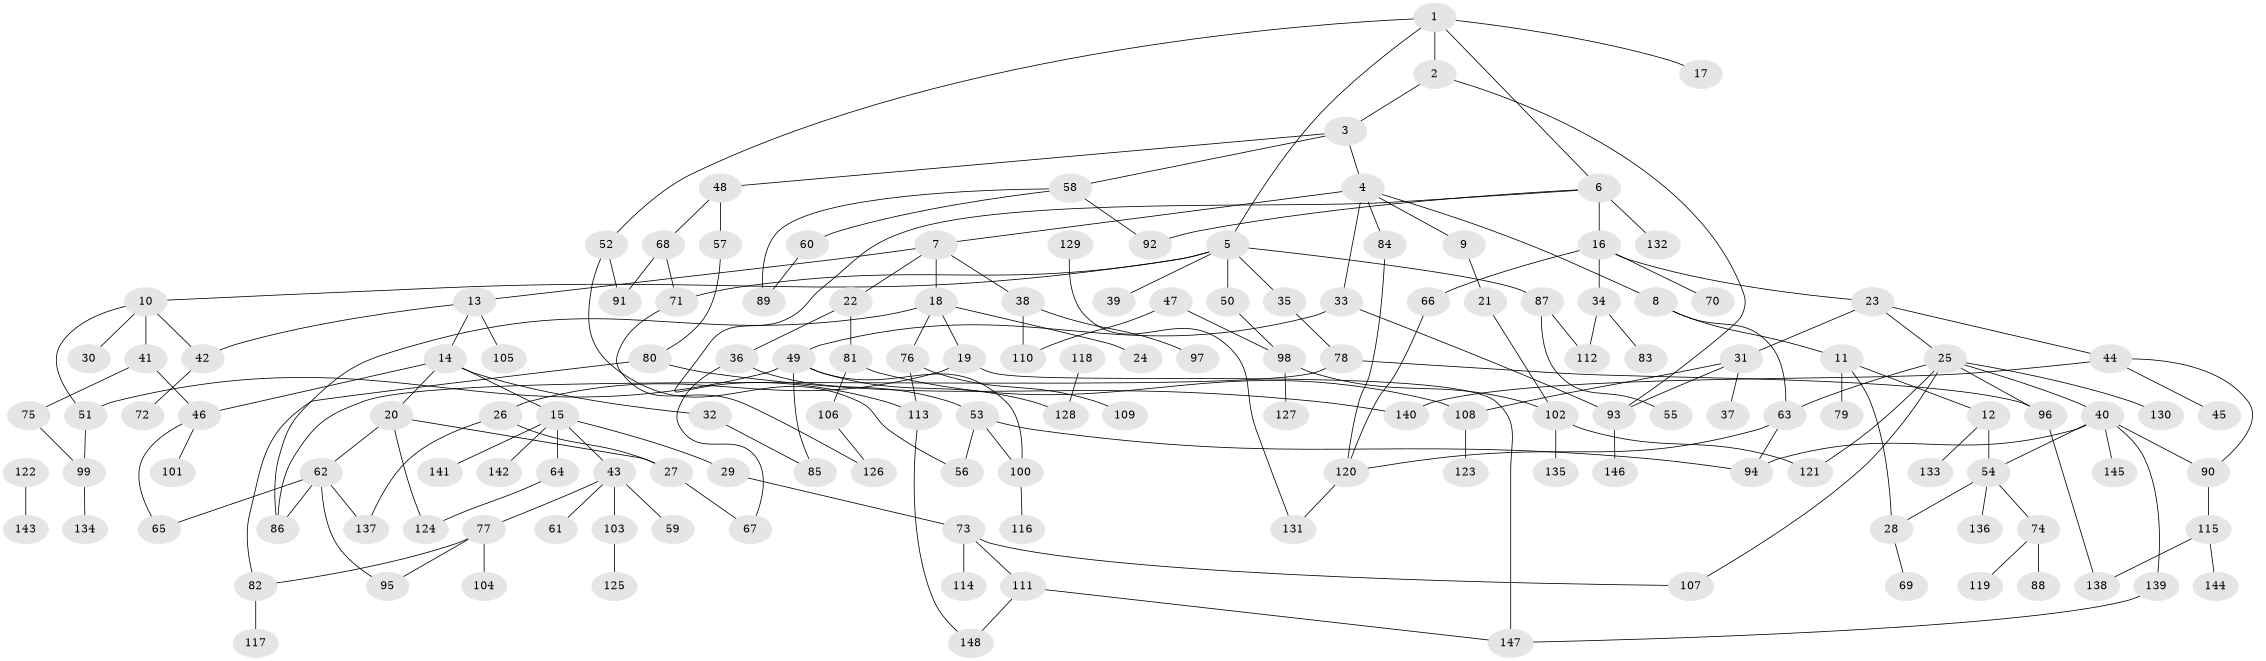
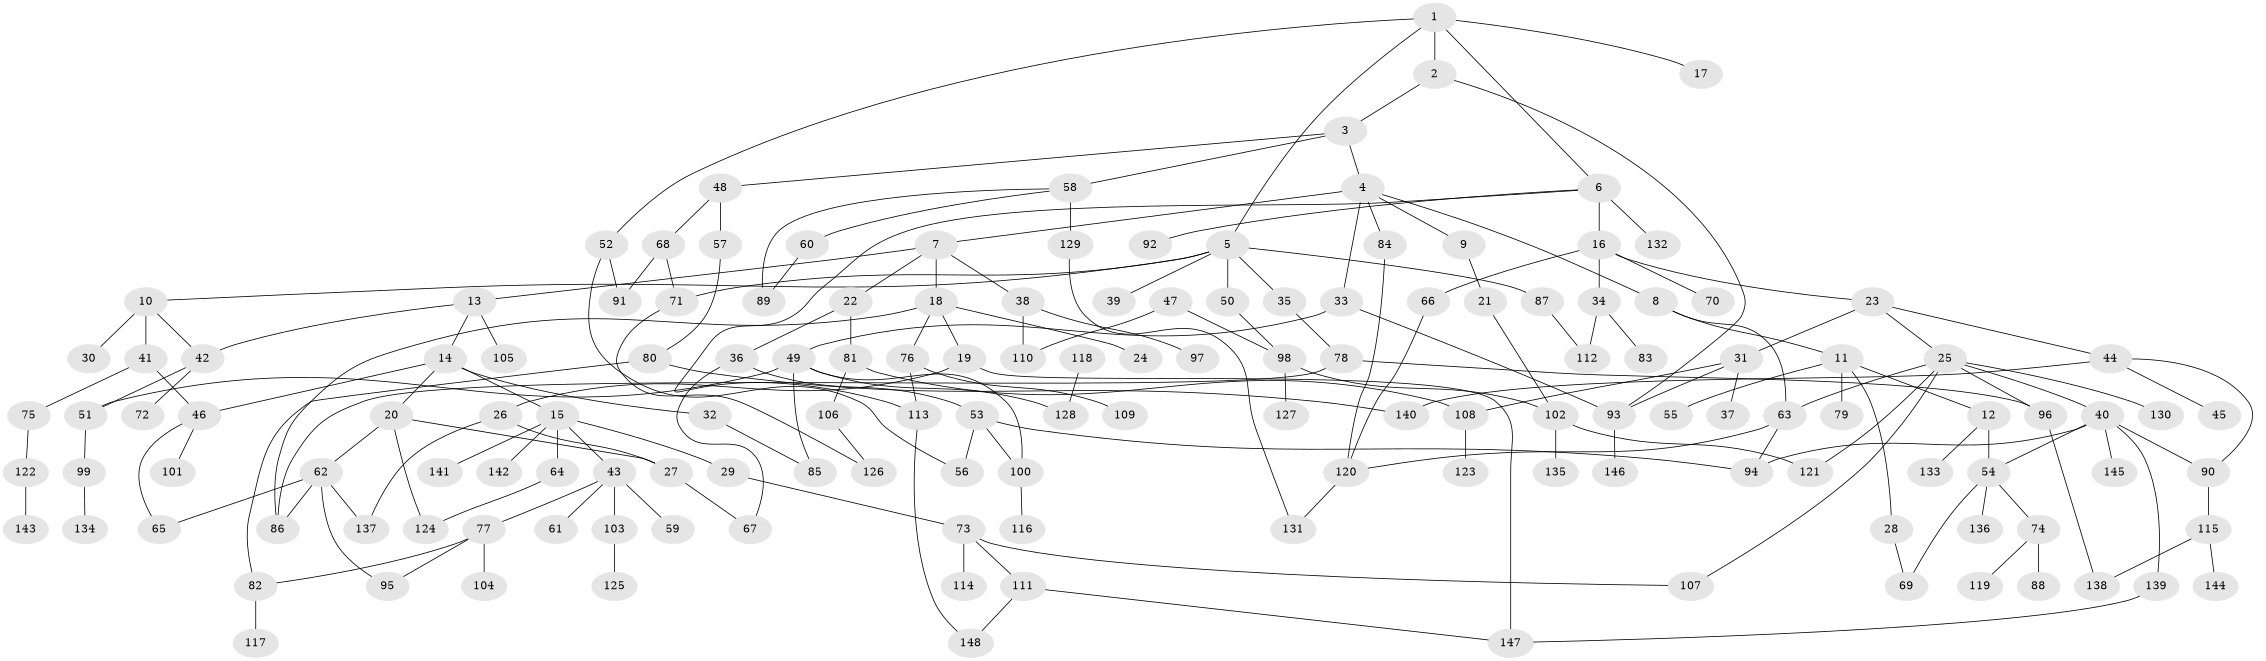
  graph {
    node [color=gray90 style=filled]
    1
    2
    5
    6
    17
    52
    3
    93
    10
    35
    39
    50
    71
    87
    16
    92
    113
    132
    56
    91
    4
    48
    58
    146
    7
    8
    9
    33
    84
    57
    68
    60
    89
    129
    13
    18
    22
    38
    11
    63
    21
    49
    120
    30
    41
    42
    78
    98
    126
    112
    23
    34
    66
    70
    148
    14
    105
    19
    24
    76
    86
    36
    81
    97
    110
    12
    28
    55
    79
    94
    102
    46
    75
    51
    72
    54
    133
    69
    74
    136
    15
    20
    32
    29
    43
    64
    141
    142
    27
    62
    124
    85
    65
    101
    73
    59
    61
    77
    103
    25
    31
    44
    83
    26
    147
    109
    137
    67
    95
    121
    135
    53
    108
    106
    40
    96
    107
    130
    37
    90
    45
    140
    139
    145
    138
    118
    128
    111
    114
    123
    100
    47
    115
    122
    99
    82
    104
    125
    127
    80
    116
    134
    88
    119
    131
    143
    117
    144
    1 -- 2
    1 -- 5
    1 -- 6
    1 -- 17
    1 -- 52
    2 -- 3
    2 -- 93
    5 -- 10
    5 -- 35
    5 -- 39
    5 -- 50
    5 -- 71
    5 -- 87
    6 -- 16
    6 -- 92
    6 -- 113
    6 -- 132
    52 -- 56
    52 -- 91
    3 -- 4
    3 -- 48
    3 -- 58
    93 -- 146
    10 -- 30
    10 -- 41
    10 -- 42
    35 -- 78
    50 -- 98
    71 -- 126
    87 -- 112
    16 -- 23
    16 -- 34
    16 -- 66
    16 -- 70
    113 -- 148
    4 -- 7
    4 -- 8
    4 -- 9
    4 -- 33
    4 -- 84
    48 -- 57
    48 -- 68
    58 -- 60
    58 -- 89
-   58 -- 92
+   58 -- 129
    7 -- 13
    7 -- 18
    7 -- 22
    7 -- 38
    8 -- 11
    8 -- 63
    9 -- 21
    33 -- 93
    33 -- 49
    84 -- 120
    57 -- 80
    68 -- 71
    68 -- 91
    60 -- 89
    129 -- 131
    13 -- 42
    13 -- 14
    13 -- 105
    18 -- 19
    18 -- 24
    18 -- 76
    18 -- 86
    22 -- 36
    22 -- 81
    38 -- 97
    38 -- 110
    11 -- 12
    11 -- 28
-   87 -- 55
+   11 -- 55
    11 -- 79
    63 -- 120
    63 -- 94
    21 -- 102
    49 -- 51
    49 -- 85
    49 -- 128
    49 -- 100
    120 -- 131
    41 -- 46
    41 -- 75
-   10 -- 51
+   42 -- 51
    42 -- 72
    78 -- 86
    78 -- 96
    98 -- 102
    98 -- 127
    23 -- 25
    23 -- 31
    23 -- 44
    34 -- 112
    34 -- 83
    66 -- 120
    14 -- 46
    14 -- 15
    14 -- 20
    14 -- 32
    19 -- 26
    19 -- 147
    76 -- 113
    76 -- 109
    36 -- 67
    36 -- 53
    81 -- 108
    81 -- 106
    12 -- 54
    12 -- 133
    28 -- 69
    102 -- 121
    102 -- 135
    46 -- 65
    46 -- 101
-   75 -- 99
+   75 -- 122
    51 -- 99
-   54 -- 28
+   54 -- 69
    54 -- 74
    54 -- 136
    74 -- 88
    74 -- 119
    15 -- 29
    15 -- 43
    15 -- 64
    15 -- 141
    15 -- 142
    20 -- 27
    20 -- 62
    20 -- 124
    32 -- 85
    29 -- 73
    43 -- 59
    43 -- 61
    43 -- 77
    43 -- 103
    64 -- 124
    27 -- 67
    62 -- 86
    62 -- 65
    62 -- 137
    62 -- 95
    73 -- 107
    73 -- 111
    73 -- 114
    77 -- 95
    77 -- 82
    77 -- 104
    103 -- 125
    25 -- 63
    25 -- 121
    25 -- 40
    25 -- 96
    25 -- 107
    25 -- 130
    31 -- 93
    31 -- 108
    31 -- 37
    44 -- 90
    44 -- 45
    44 -- 140
    26 -- 27
    26 -- 137
    53 -- 56
    53 -- 94
    53 -- 100
    108 -- 123
    106 -- 126
    40 -- 94
    40 -- 54
    40 -- 90
    40 -- 139
    40 -- 145
    96 -- 138
    90 -- 115
    139 -- 147
    118 -- 128
    111 -- 148
    111 -- 147
    100 -- 116
    47 -- 98
    47 -- 110
    115 -- 138
    115 -- 144
    122 -- 143
    99 -- 134
    82 -- 117
    80 -- 140
    80 -- 82
  }
